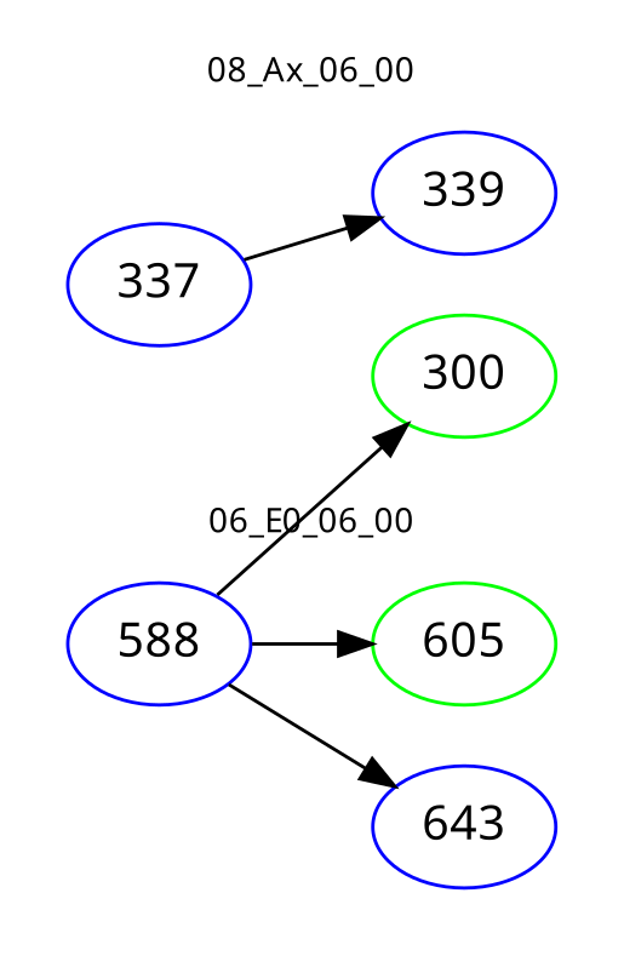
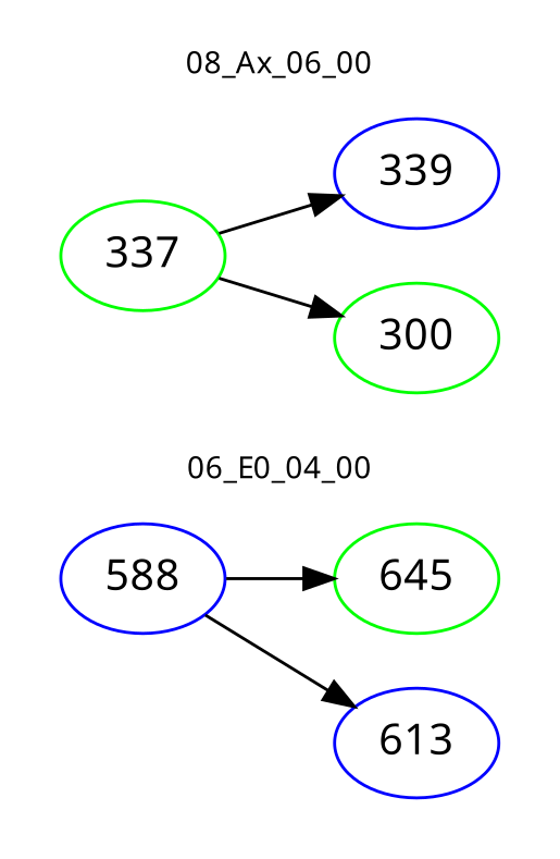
  digraph {
    fontname="Noto Sans"
    rankdir=LR
    node [color=blue fontname="Noto Sans"]
    edge [color=black fontname="Noto Sans"]
-   n1 [label=337]
+   n1 [color=green label=337]
    n2 [color=green label=300]
    n3 [label=339]
    n4 [label=588]
-   n5 [label=643]
-   n6 [color=green label=605]
+   n5 [label=613]
+   n6 [color=green label=645]
    subgraph cluster_1 {
      color=white
      fontsize=10
      label="08_Ax_06_00"
      n1
      n2
      n3
    }
    subgraph cluster_2 {
      color=white
      fontsize=10
-     label="06_E0_06_00"
+     label="06_E0_04_00"
      n4
      n5
      n6
    }
-   n4 -> n2
+   n1 -> n2
    n1 -> n3
    n4 -> n5
    n4 -> n6
  }
